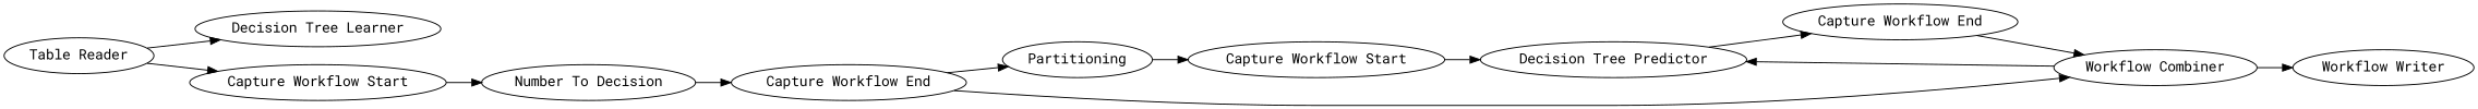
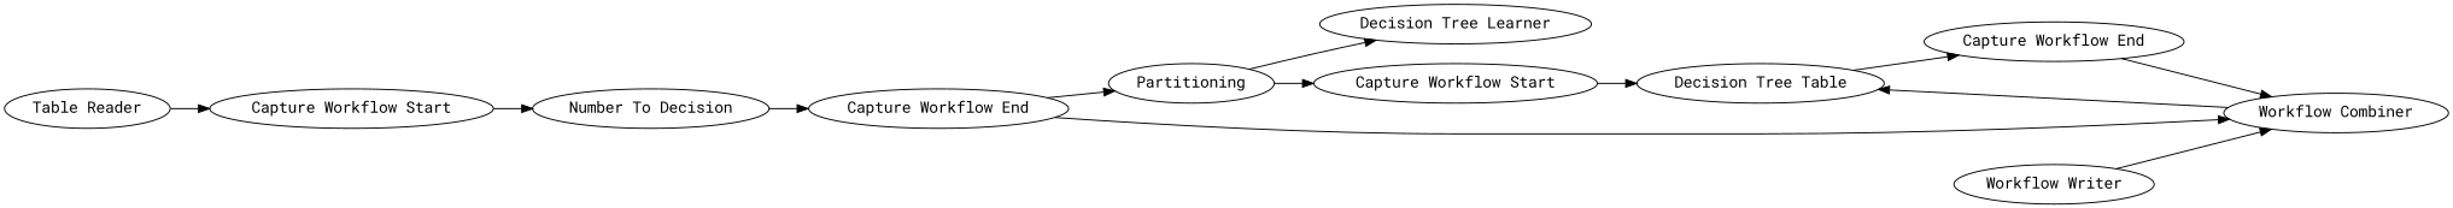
  digraph {
    fontname="Roboto Mono"
    rankdir=LR
    node [fontname="Roboto Mono"]
    edge [fontname="Roboto Mono"]
    n1 [label=Partitioning]
    n2 [label="Decision Tree Learner"]
    n3 [label="Capture Workflow Start"]
-   n4 [label="Decision Tree Predictor"]
+   n4 [label="Decision Tree Table"]
    n5 [label="Capture Workflow End"]
    n6 [label="Workflow Combiner"]
    n7 [label="Capture Workflow End"]
    n8 [label="Workflow Writer"]
    n9 [label="Number To Decision"]
    n10 [label="Table Reader"]
    n11 [label="Capture Workflow Start"]
-   n10 -> n2
+   n1 -> n2
    n1 -> n3
    n3 -> n4
    n4 -> n5
    n5 -> n6
    n6 -> n4
-   n6 -> n8
+   n8 -> n6
    n7 -> n1
    n7 -> n6
    n9 -> n7
    n10 -> n11
    n11 -> n9
  }
